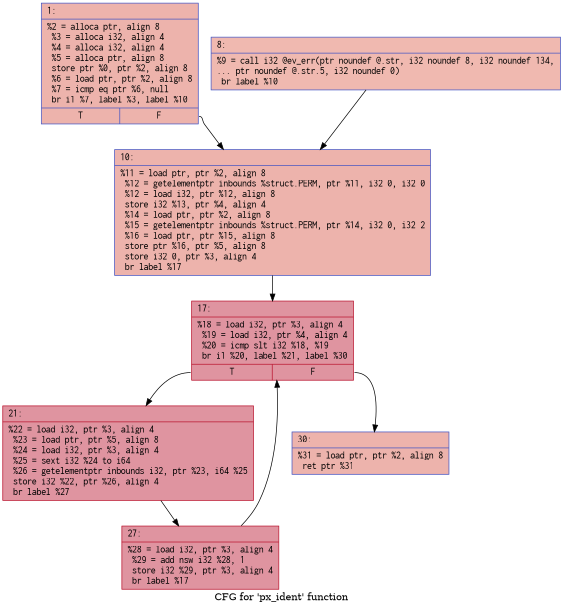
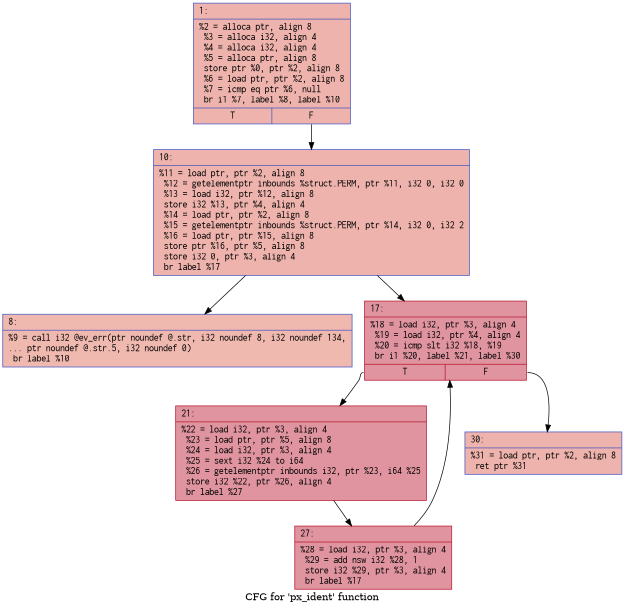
  digraph {
    label="CFG for 'px_ident' function"
    node [color="#3d50c3ff" fillcolor="#d6524470" fontname=Courier shape=record style=filled]
-   n1 [label="{1:\l|  %2 = alloca ptr, align 8\l  %3 = alloca i32, align 4\l  %4 = alloca i32, align 4\l  %5 = alloca ptr, align 8\l  store ptr %0, ptr %2, align 8\l  %6 = load ptr, ptr %2, align 8\l  %7 = icmp eq ptr %6, null\l  br i1 %7, label %3, label %10\l|{<s0>T|<s1>F}}"]
-   n2 [label="{10:\l|  %11 = load ptr, ptr %2, align 8\l  %12 = getelementptr inbounds %struct.PERM, ptr %11, i32 0, i32 0\l  %12 = load i32, ptr %12, align 8\l  store i32 %13, ptr %4, align 4\l  %14 = load ptr, ptr %2, align 8\l  %15 = getelementptr inbounds %struct.PERM, ptr %14, i32 0, i32 2\l  %16 = load ptr, ptr %15, align 8\l  store ptr %16, ptr %5, align 8\l  store i32 0, ptr %3, align 4\l  br label %17\l}"]
+   n1 [label="{1:\l|  %2 = alloca ptr, align 8\l  %3 = alloca i32, align 4\l  %4 = alloca i32, align 4\l  %5 = alloca ptr, align 8\l  store ptr %0, ptr %2, align 8\l  %6 = load ptr, ptr %2, align 8\l  %7 = icmp eq ptr %6, null\l  br i1 %7, label %8, label %10\l|{<s0>T|<s1>F}}"]
+   n2 [label="{10:\l|  %11 = load ptr, ptr %2, align 8\l  %12 = getelementptr inbounds %struct.PERM, ptr %11, i32 0, i32 0\l  %13 = load i32, ptr %12, align 8\l  store i32 %13, ptr %4, align 4\l  %14 = load ptr, ptr %2, align 8\l  %15 = getelementptr inbounds %struct.PERM, ptr %14, i32 0, i32 2\l  %16 = load ptr, ptr %15, align 8\l  store ptr %16, ptr %5, align 8\l  store i32 0, ptr %3, align 4\l  br label %17\l}"]
    n3 [fillcolor="#de614d70" label="{8:\l|  %9 = call i32 @ev_err(ptr noundef @.str, i32 noundef 8, i32 noundef 134,\l... ptr noundef @.str.5, i32 noundef 0)\l  br label %10\l}"]
    n4 [color="#b70d28ff" fillcolor="#b70d2870" label="{17:\l|  %18 = load i32, ptr %3, align 4\l  %19 = load i32, ptr %4, align 4\l  %20 = icmp slt i32 %18, %19\l  br i1 %20, label %21, label %30\l|{<s0>T|<s1>F}}"]
    n5 [color="#b70d28ff" fillcolor="#b70d2870" label="{21:\l|  %22 = load i32, ptr %3, align 4\l  %23 = load ptr, ptr %5, align 8\l  %24 = load i32, ptr %3, align 4\l  %25 = sext i32 %24 to i64\l  %26 = getelementptr inbounds i32, ptr %23, i64 %25\l  store i32 %22, ptr %26, align 4\l  br label %27\l}"]
    n6 [label="{30:\l|  %31 = load ptr, ptr %2, align 8\l  ret ptr %31\l}"]
    n7 [color="#b70d28ff" fillcolor="#b70d2870" label="{27:\l|  %28 = load i32, ptr %3, align 4\l  %29 = add nsw i32 %28, 1\l  store i32 %29, ptr %3, align 4\l  br label %17\l}"]
    n1 -> n2 [tailport=s1]
    n2 -> n4
-   n3 -> n2
+   n2 -> n3
    n4 -> n5 [tailport=s0]
    n4 -> n6 [tailport=s1]
    n5 -> n7
    n7 -> n4
  }
